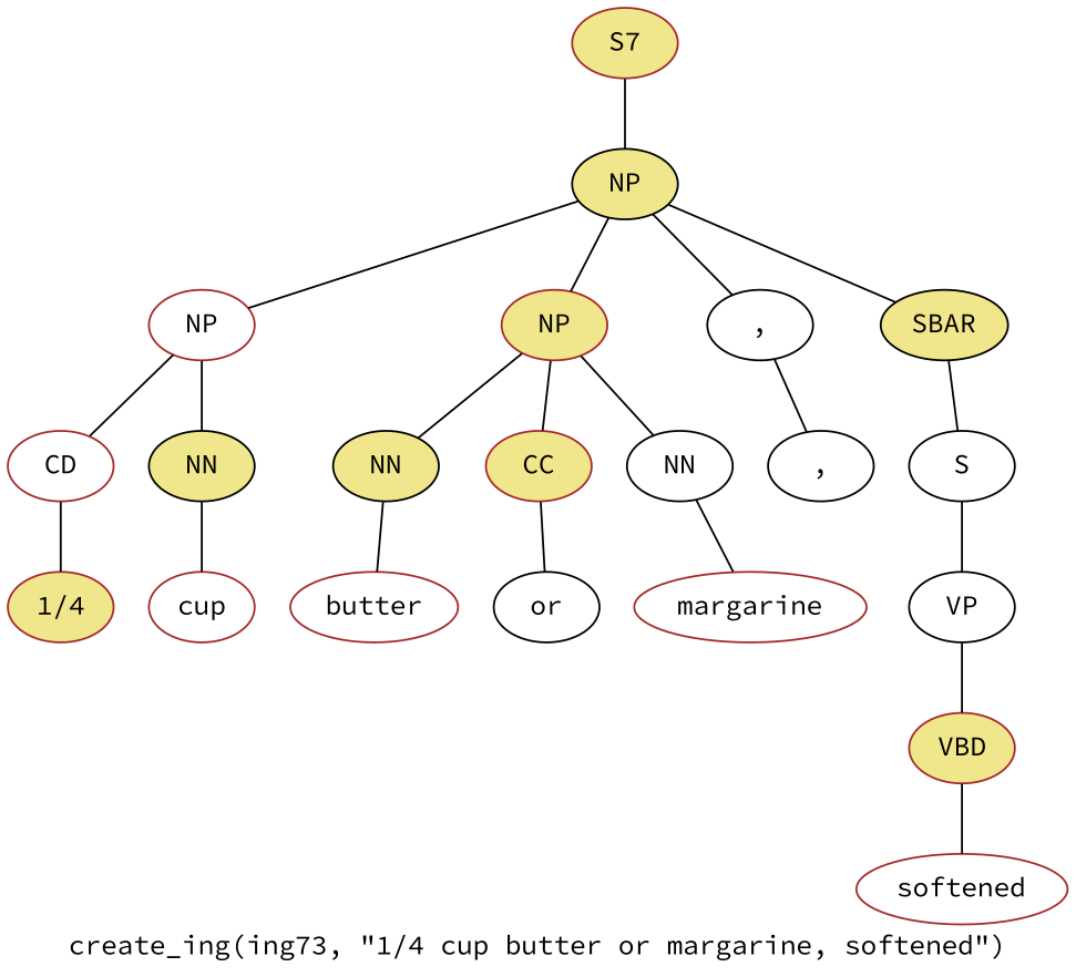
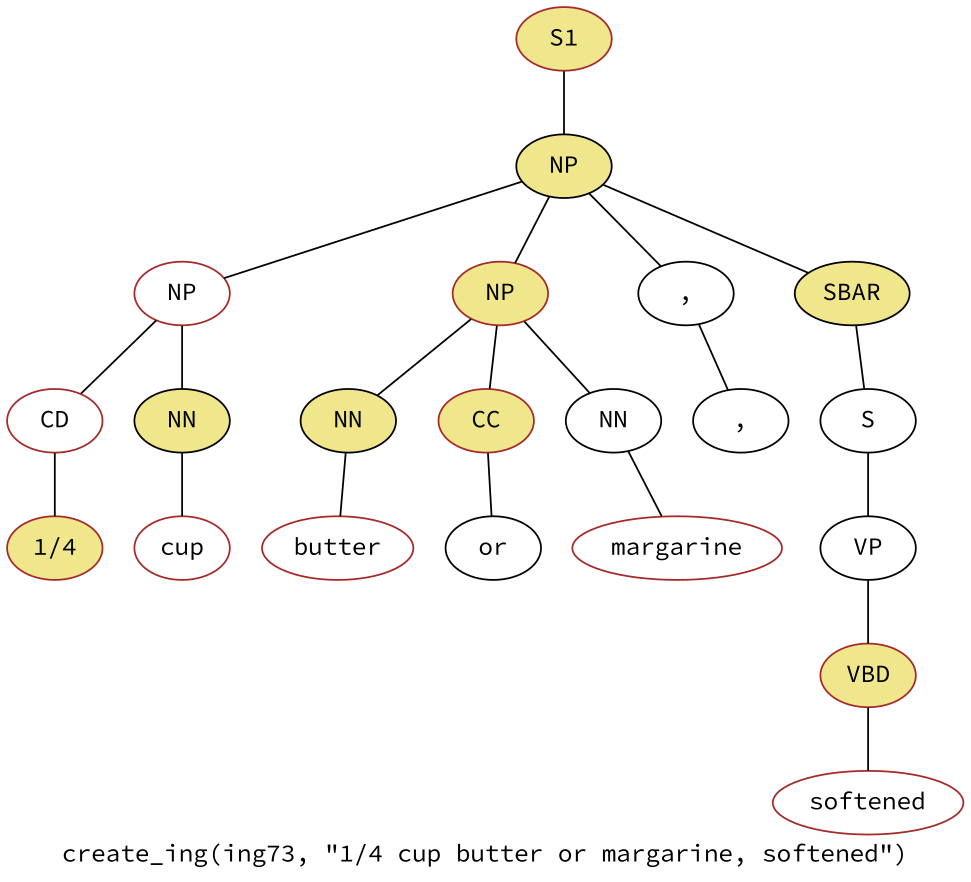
  graph {
    fontname="Source Code Pro"
    label="create_ing(ing73, \"1/4 cup butter or margarine, softened\")"
    node [color=brown fillcolor=white fontname="Source Code Pro" style=filled]
    edge [fontname="Source Code Pro"]
-   n1 [fillcolor=khaki label=S7]
+   n1 [fillcolor=khaki label=S1]
    n2 [color=black fillcolor=khaki label=NP]
    n3 [label=NP]
    n4 [fillcolor=khaki label=NP]
    n5 [color=black label=","]
    n6 [color=black fillcolor=khaki label=SBAR]
    n7 [label=CD]
    n8 [color=black fillcolor=khaki label=NN]
    n9 [color=black fillcolor=khaki label=NN]
    n10 [fillcolor=khaki label=CC]
    n11 [color=black label=NN]
    n12 [color=black label=","]
    n13 [color=black label=S]
    n14 [fillcolor=khaki label="1/4"]
    n15 [label=cup]
    n16 [label=butter]
    n17 [color=black label=or]
    n18 [label=margarine]
    n19 [color=black label=VP]
    n20 [fillcolor=khaki label=VBD]
    n21 [label=softened]
    n1 -- n2
    n2 -- n3
    n2 -- n4
    n2 -- n5
    n2 -- n6
    n3 -- n7
    n3 -- n8
    n4 -- n9
    n4 -- n10
    n4 -- n11
    n5 -- n12
    n6 -- n13
    n7 -- n14
    n8 -- n15
    n9 -- n16
    n10 -- n17
    n11 -- n18
    n13 -- n19
    n19 -- n20
    n20 -- n21
  }
